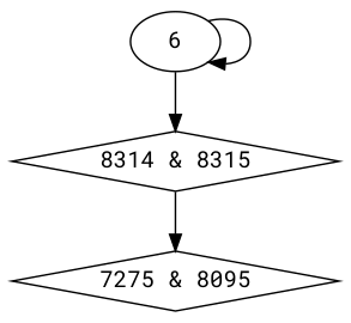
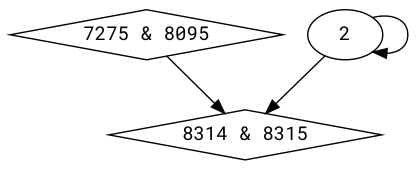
  digraph {
    fontname="Roboto Mono"
    node [fontname="Roboto Mono" shape=diamond]
    edge [fontname="Roboto Mono"]
    n1 [label="7275 & 8095"]
    n2 [label="8314 & 8315"]
-   2 [label=6 shape=""]
-   n2 -> n1
+   2 [shape=""]
+   n1 -> n2
    2 -> n2
    2 -> 2
  }
